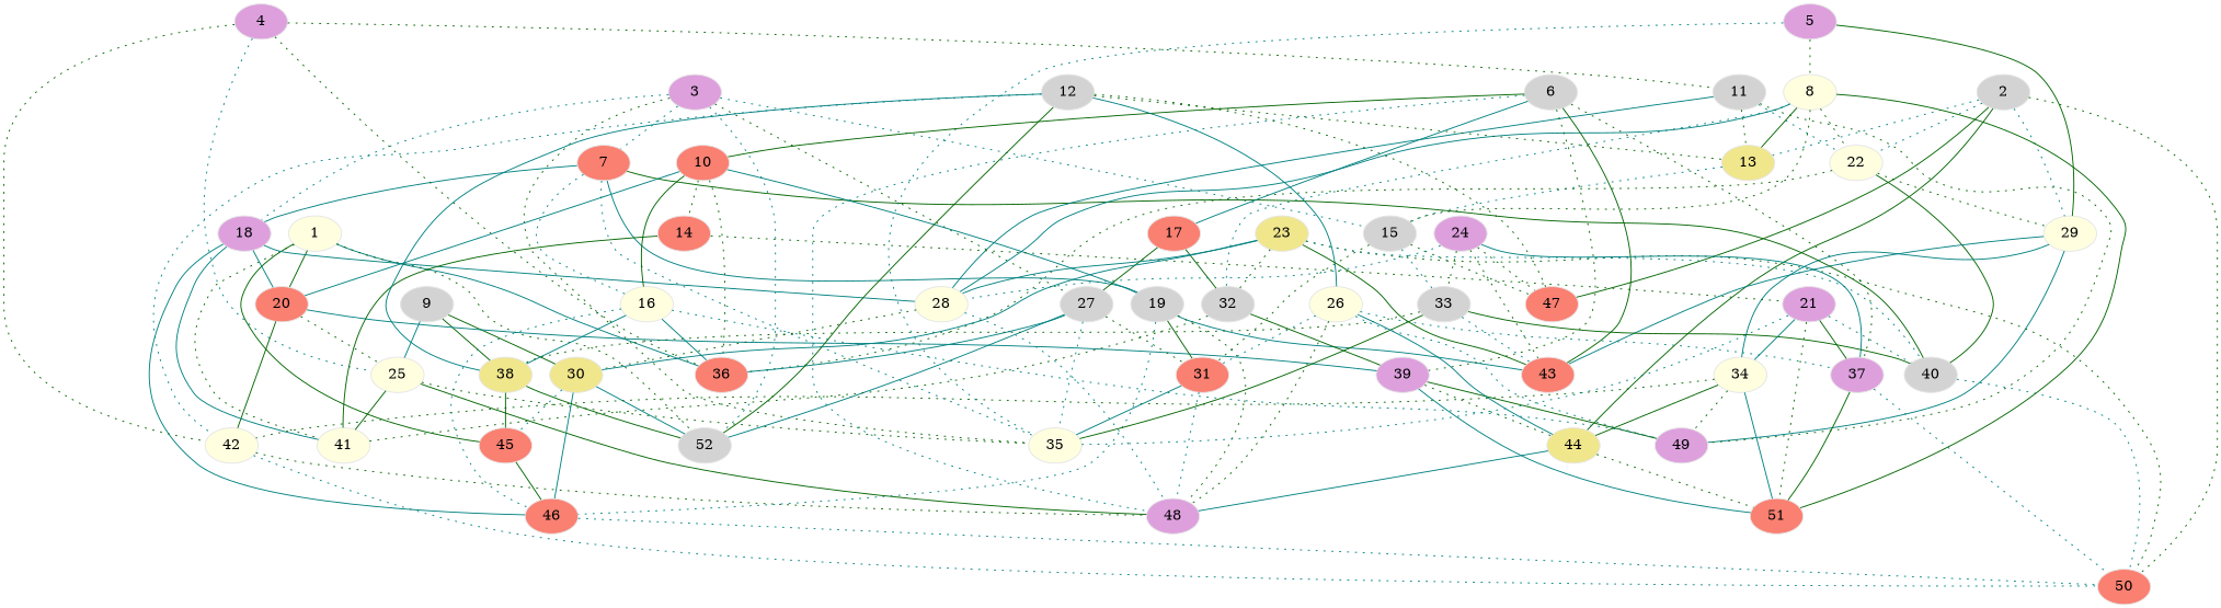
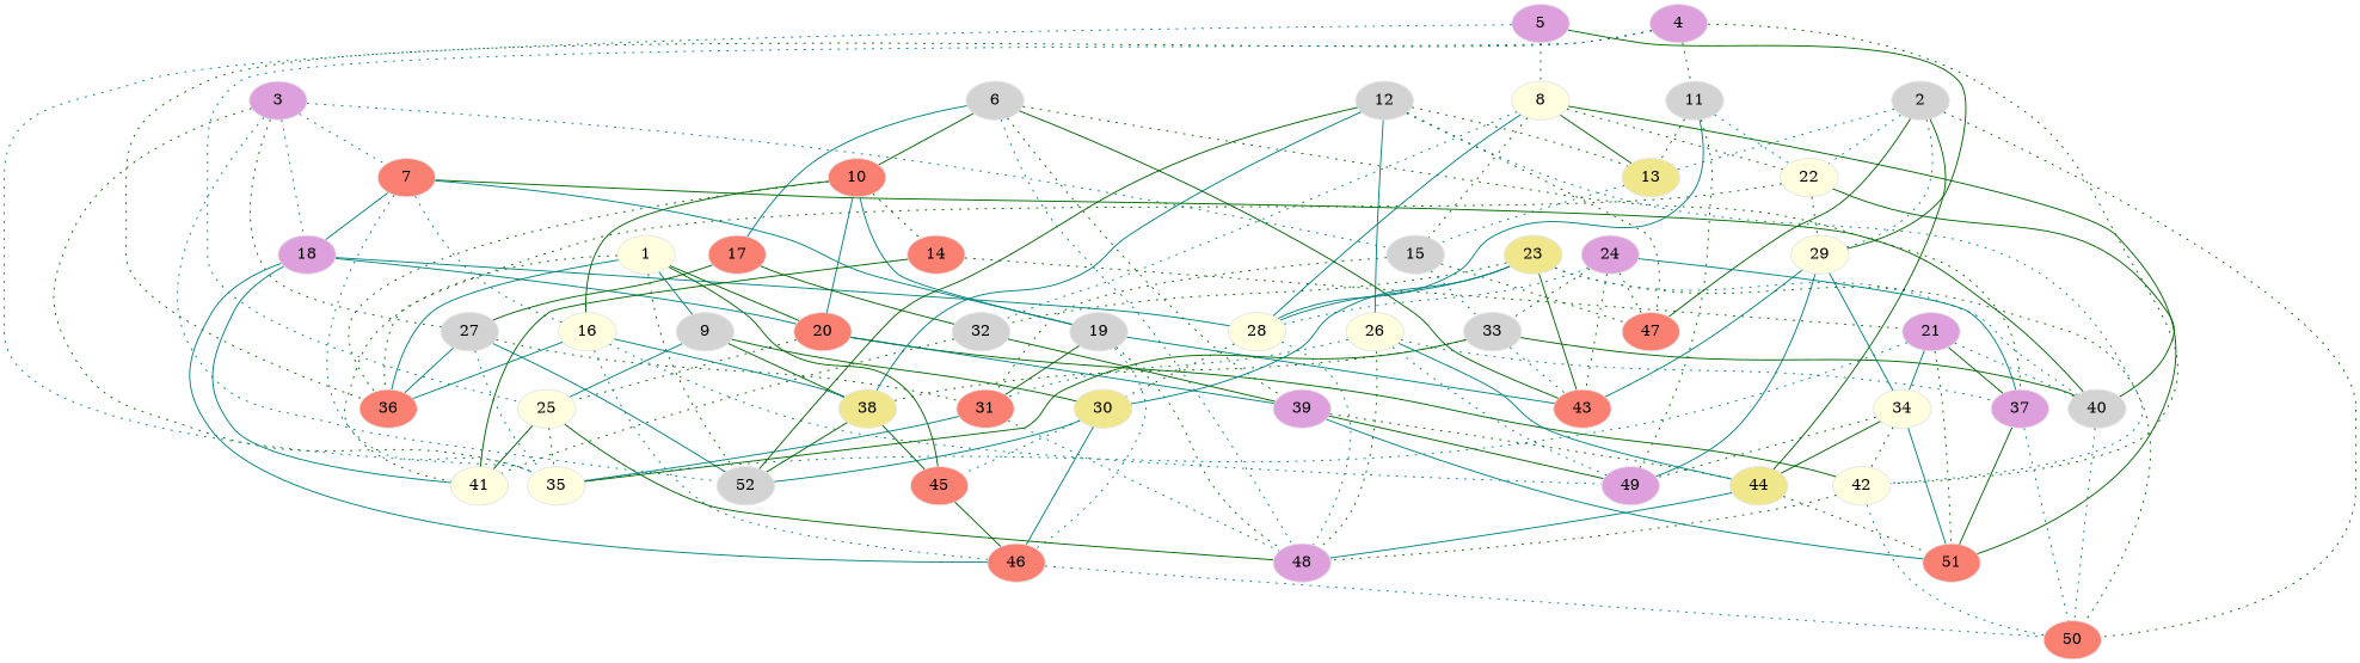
  graph {
    node [color=gray90 fillcolor=salmon style=filled]
    edge [color=darkgreen style=dotted weight=1.0]
    1 [fillcolor=lightyellow]
    9 [fillcolor=lightgrey]
    20
    36
    41 [fillcolor=lightyellow]
    45
    52 [fillcolor=lightgrey]
    25 [fillcolor=lightyellow]
    30 [fillcolor=khaki]
    38 [fillcolor=khaki]
    42 [fillcolor=lightyellow]
    39 [fillcolor=plum]
    46
    2 [fillcolor=lightgrey]
    13 [fillcolor=khaki]
    22 [fillcolor=lightyellow]
    29 [fillcolor=lightyellow]
    44 [fillcolor=khaki]
    47
    50
    15 [fillcolor=lightgrey]
    40 [fillcolor=lightgrey]
    43
    49 [fillcolor=plum]
    34 [fillcolor=lightyellow]
    48 [fillcolor=plum]
    51
    3 [fillcolor=plum]
    7
    18 [fillcolor=plum]
    27 [fillcolor=lightgrey]
    35 [fillcolor=lightyellow]
    16 [fillcolor=lightyellow]
    19 [fillcolor=lightgrey]
    31
    33 [fillcolor=lightgrey]
    28 [fillcolor=lightyellow]
    4 [fillcolor=plum]
    11 [fillcolor=lightgrey]
    5 [fillcolor=plum]
    8 [fillcolor=lightyellow]
    32 [fillcolor=lightgrey]
    6 [fillcolor=lightgrey]
    10
    17
    37 [fillcolor=plum]
    14
    21 [fillcolor=plum]
    12 [fillcolor=lightgrey]
    26 [fillcolor=lightyellow]
    23 [fillcolor=khaki]
    24 [fillcolor=plum]
+   1 -- 9 [color=teal style=solid]
    1 -- 20 [style=solid]
    1 -- 36 [color=teal style=solid]
    1 -- 41
    1 -- 45 [style=solid]
    1 -- 52
    9 -- 25 [color=teal style=solid]
    9 -- 30 [style=solid]
    9 -- 38 [style=solid]
    20 -- 25
    20 -- 42 [style=solid]
    20 -- 39 [color=teal style=solid]
    45 -- 46 [style=solid]
    25 -- 41 [style=solid]
    25 -- 48 [style=solid]
    25 -- 35
    30 -- 45 [color=teal]
    30 -- 52 [color=teal style=solid]
    30 -- 46 [color=teal style=solid]
    38 -- 45 [style=solid]
    38 -- 52 [style=solid]
    42 -- 50 [color=teal]
    42 -- 48
    39 -- 44
    39 -- 49 [style=solid]
    39 -- 51 [color=teal style=solid]
    46 -- 50 [color=teal]
    2 -- 13 [color=teal]
    2 -- 22 [color=teal]
    2 -- 29 [color=teal]
    2 -- 44 [style=solid]
    2 -- 47 [style=solid]
    2 -- 50
    13 -- 15 [color=teal]
    22 -- 36
    22 -- 29
    22 -- 40 [style=solid]
    29 -- 43 [color=teal style=solid]
    29 -- 49 [color=teal style=solid]
    29 -- 34 [color=teal style=solid]
    44 -- 48 [color=teal style=solid]
    44 -- 51
    15 -- 47
    15 -- 31
    15 -- 33 [color=teal]
    40 -- 50 [color=teal]
    34 -- 42
    34 -- 44 [style=solid]
    34 -- 49
    34 -- 51 [color=teal style=solid]
    3 -- 52 [color=teal]
    3 -- 15 [color=teal]
    3 -- 7 [color=teal]
    3 -- 18 [color=teal]
    3 -- 27
    3 -- 35
    7 -- 40 [style=solid]
    7 -- 18 [color=teal style=solid]
    7 -- 35 [color=teal]
    7 -- 16 [color=teal]
    7 -- 19 [color=teal style=solid]
    18 -- 20 [color=teal style=solid]
    18 -- 41 [color=teal style=solid]
    18 -- 46 [color=teal style=solid]
    18 -- 28 [color=teal style=solid]
    27 -- 36 [color=teal style=solid]
    27 -- 52 [color=teal style=solid]
    27 -- 35 [color=teal]
    27 -- 31
    16 -- 36 [color=teal style=solid]
    16 -- 38 [color=teal style=solid]
    16 -- 46 [color=teal]
    16 -- 49 [color=teal]
    19 -- 46 [color=teal]
    19 -- 43 [color=teal style=solid]
    19 -- 48
    19 -- 31 [style=solid]
    31 -- 48 [color=teal]
    31 -- 35 [color=teal style=solid]
    33 -- 38
    33 -- 40 [style=solid]
    33 -- 43 [color=teal]
    33 -- 35 [style=solid]
    28 -- 30
    28 -- 48 [color=teal]
    4 -- 36
    4 -- 25 [color=teal]
    4 -- 42
    4 -- 11
    11 -- 13 [weight=2.0]
    11 -- 22 [color=teal]
    11 -- 49
    11 -- 28 [color=teal style=solid]
    5 -- 29 [style=solid]
    5 -- 35 [color=teal]
    5 -- 8
    8 -- 13 [style=solid]
    8 -- 22
    8 -- 15
    8 -- 51 [style=solid]
    8 -- 28 [color=teal style=solid]
    8 -- 32 [color=teal]
    32 -- 41
    32 -- 39 [style=solid]
    6 -- 39
    6 -- 43 [style=solid]
    6 -- 48 [color=teal]
    6 -- 10 [style=solid]
    6 -- 17 [color=teal style=solid]
    6 -- 37
    10 -- 20 [color=teal style=solid]
    10 -- 36
    10 -- 16 [style=solid]
    10 -- 19 [color=teal style=solid]
    10 -- 14
    17 -- 27 [style=solid]
    17 -- 32 [style=solid weight=2.0]
    37 -- 50 [color=teal]
    37 -- 51 [style=solid]
    14 -- 41 [style=solid weight=2.0]
    14 -- 21
    21 -- 40 [color=teal]
    21 -- 34 [color=teal style=solid]
    21 -- 51
    21 -- 35 [color=teal]
    21 -- 37 [style=solid]
    12 -- 52 [style=solid]
    12 -- 38 [color=teal style=solid]
    12 -- 42 [color=teal]
    12 -- 13
    12 -- 47
    12 -- 26 [color=teal style=solid]
    26 -- 44 [color=teal style=solid]
    26 -- 49 [color=teal]
    26 -- 48
    26 -- 31 [color=teal]
    26 -- 37 [color=teal]
    23 -- 30 [color=teal style=solid]
    23 -- 50
    23 -- 40 [color=teal]
    23 -- 43 [style=solid]
    23 -- 28 [color=teal style=solid]
    23 -- 32
    24 -- 47
    24 -- 43
    24 -- 33
    24 -- 28 [color=teal weight=2.0]
    24 -- 37 [color=teal style=solid]
  }
